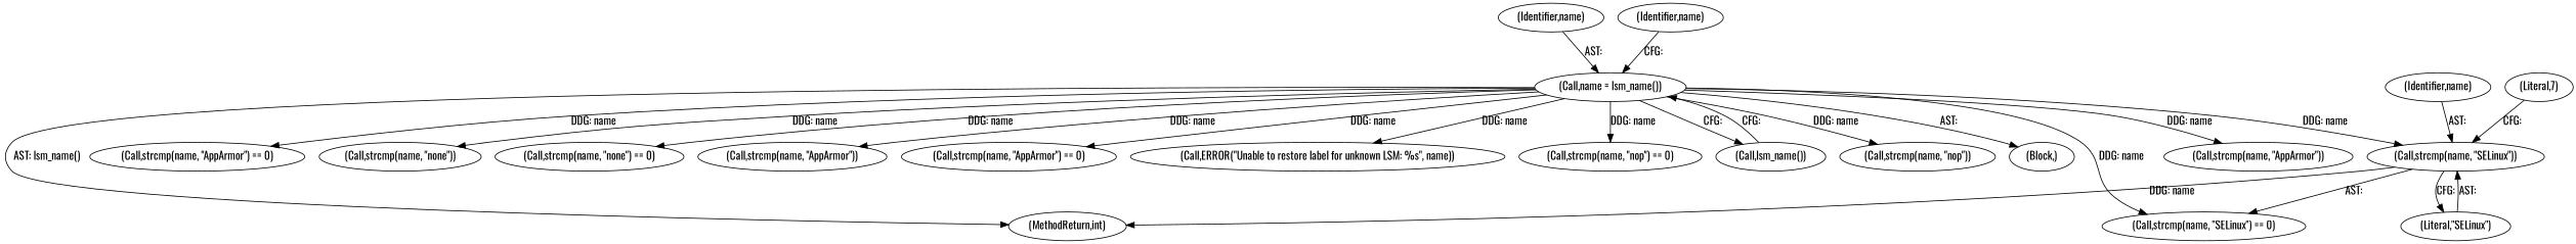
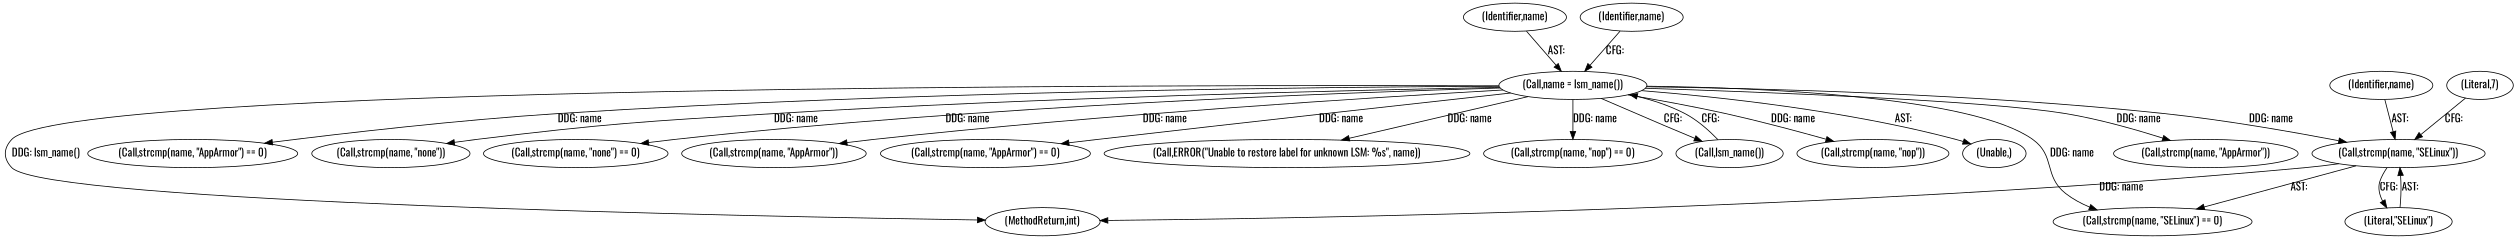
  digraph {
    fontname=Oswald
    node [fontname=Oswald]
    edge [fontname=Oswald]
    n1 [label="(Call,strcmp(name, \"SELinux\"))"]
    n2 [label="(Call,strcmp(name, \"SELinux\") == 0)"]
    n3 [label="(MethodReturn,int)"]
    n4 [label="(Literal,\"SELinux\")"]
    n5 [label="(Call,name = lsm_name())"]
    n6 [label="(Call,strcmp(name, \"AppArmor\"))"]
    n7 [label="(Call,strcmp(name, \"AppArmor\") == 0)"]
    n8 [label="(Call,strcmp(name, \"none\"))"]
    n9 [label="(Call,strcmp(name, \"none\") == 0)"]
    n10 [label="(Call,strcmp(name, \"AppArmor\"))"]
    n11 [label="(Call,strcmp(name, \"AppArmor\") == 0)"]
    n12 [label="(Call,ERROR(\"Unable to restore label for unknown LSM: %s\", name))"]
    n13 [label="(Call,strcmp(name, \"nop\") == 0)"]
    n14 [label="(Call,lsm_name())"]
    n15 [label="(Call,strcmp(name, \"nop\"))"]
-   n16 [label="(Block,)"]
+   n16 [label="(Unable,)"]
    n17 [label="(Identifier,name)"]
    n18 [label="(Identifier,name)"]
    n19 [label="(Identifier,name)"]
    n20 [label="(Literal,7)"]
    n1 -> n2 [label="AST: "]
    n1 -> n3 [label="DDG: name"]
    n1 -> n4 [label="CFG: "]
    n4 -> n1 [label="AST: "]
    n5 -> n1 [label="DDG: name"]
    n5 -> n2 [label="DDG: name"]
-   n5 -> n3 [label="AST: lsm_name()"]
+   n5 -> n3 [label="DDG: lsm_name()"]
    n5 -> n6 [label="DDG: name"]
    n5 -> n7 [label="DDG: name"]
    n5 -> n8 [label="DDG: name"]
    n5 -> n9 [label="DDG: name"]
    n5 -> n10 [label="DDG: name"]
    n5 -> n11 [label="DDG: name"]
    n5 -> n12 [label="DDG: name"]
    n5 -> n13 [label="DDG: name"]
    n5 -> n14 [label="CFG: "]
    n5 -> n15 [label="DDG: name"]
    n5 -> n16 [label="AST: "]
    n14 -> n5 [label="CFG: "]
    n17 -> n5 [label="AST: "]
    n18 -> n5 [label="CFG: "]
    n19 -> n1 [label="AST: "]
    n20 -> n1 [label="CFG: "]
  }
